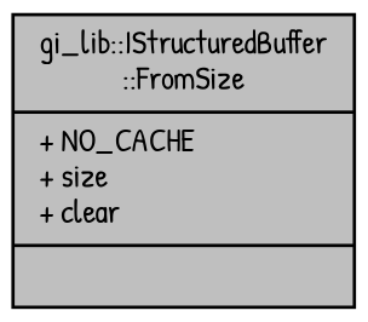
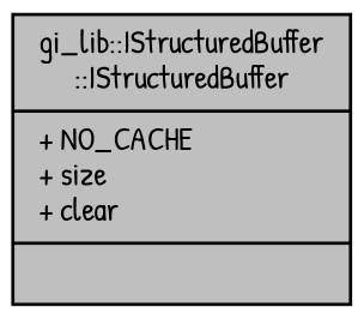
  digraph {
    fontname="Patrick Hand"
-   n1 [color=black fillcolor=grey75 fontcolor=black fontname="Patrick Hand" fontsize=10 height=0.2 label="{gi_lib::IStructuredBuffer\l::FromSize\n|+ NO_CACHE\l+ size\l+ clear\l|}" shape=record style=filled width=0.4]
+   n1 [color=black fillcolor=grey75 fontcolor=black fontname="Patrick Hand" fontsize=10 height=0.2 label="{gi_lib::IStructuredBuffer\l::IStructuredBuffer\n|+ NO_CACHE\l+ size\l+ clear\l|}" shape=record style=filled width=0.4]
  }
